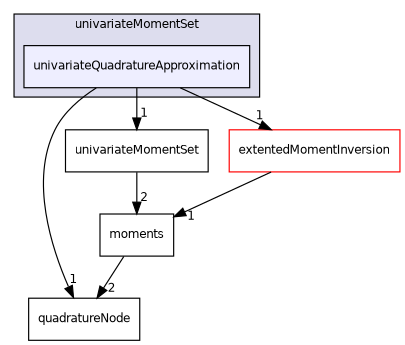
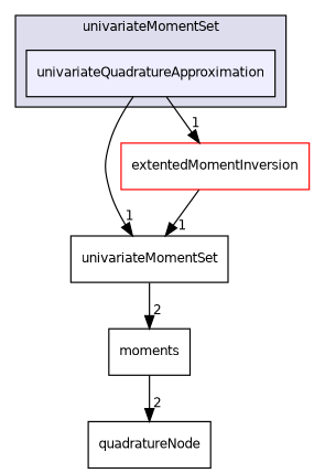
  digraph {
    compound=true
    fontname="DejaVu Sans"
    node [fontname="DejaVu Sans" fontsize=10 shape=box]
    edge [fontname="DejaVu Sans" headlabel=1 labeldistance=1.5 labelfontname=Helvetica labelfontsize=10]
    n1 [fillcolor="#eeeeff" label=univariateQuadratureApproximation pencolor=black style=filled]
    n2 [label=quadratureNode]
    n3 [label=univariateMomentSet]
    n4 [color=red label=extentedMomentInversion]
    n5 [label=moments]
    subgraph cluster_1 {
      bgcolor="#ddddee"
      fontsize=10
      label=univariateMomentSet
      pencolor=black
      n1
    }
-   n1 -> n2
    n1 -> n3
    n1 -> n4
    n3 -> n5 [headlabel=2]
-   n4 -> n5
+   n4 -> n3
    n5 -> n2 [headlabel=2]
  }
